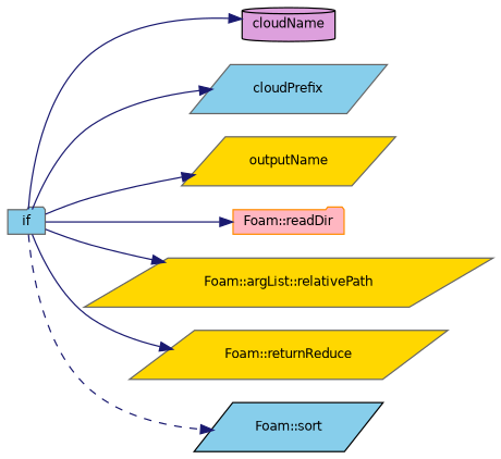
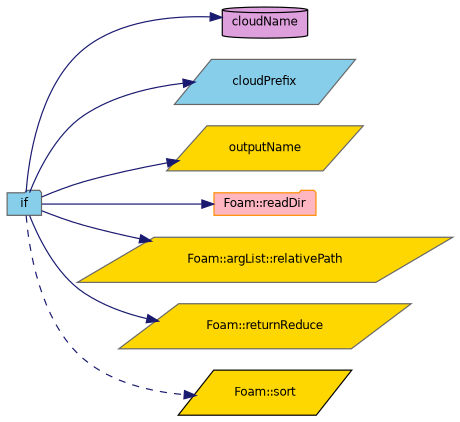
  digraph {
    rankdir=LR
    node [color=gray40 fillcolor=gold fontname=Helvetica fontsize=10 shape=parallelogram style=filled]
    edge [color=midnightblue fontname=Helvetica fontsize=10 labelfontname=Helvetica labelfontsize=10 style=solid]
    n1 [fillcolor=skyblue fontcolor=black height=0.2 label=if shape=folder width=0.4]
    n2 [color=black fillcolor=plum height=0.2 label=cloudName shape=cylinder width=0.4]
    n3 [fillcolor=skyblue height=0.2 label=cloudPrefix width=0.4]
    n4 [height=0.2 label=outputName width=0.4]
    n5 [color=darkorange fillcolor=lightpink height=0.2 label="Foam::readDir" shape=folder width=0.4]
    n6 [height=0.2 label="Foam::argList::relativePath" width=0.4]
    n7 [height=0.2 label="Foam::returnReduce" width=0.4]
-   n8 [color=black fillcolor=skyblue height=0.2 label="Foam::sort" width=0.4]
+   n8 [color=black height=0.2 label="Foam::sort" width=0.4]
    n1 -> n2
    n1 -> n3
    n1 -> n4
    n1 -> n5
    n1 -> n6
    n1 -> n7
    n1 -> n8 [style=dashed]
  }
